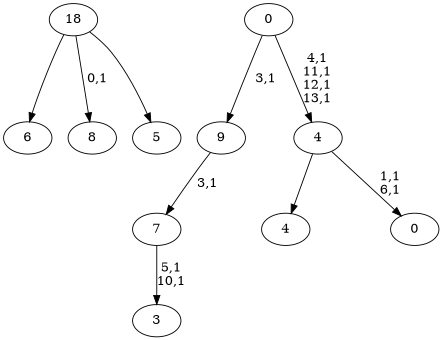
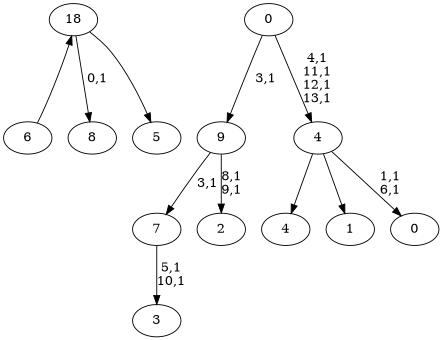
  digraph {
    n1 [label=8]
    n2 [label=7]
    n3 [label=3]
    n4 [label=6]
    n5 [label=5]
    18
    n7 [label=4]
+   n8 [label=2]
    9
+   n10 [label=1]
    n11 [label=0]
    4
    0
    n2 -> n3 [label="5,1\n10,1"]
    18 -> n1 [label="0,1"]
-   18 -> n4
+   n4 -> 18
    18 -> n5
    9 -> n2 [label="3,1"]
+   9 -> n8 [label="8,1\n9,1"]
    4 -> n7
+   4 -> n10
    4 -> n11 [label="1,1\n6,1"]
    0 -> 9 [label="3,1"]
    0 -> 4 [label="4,1\n11,1\n12,1\n13,1"]
  }
